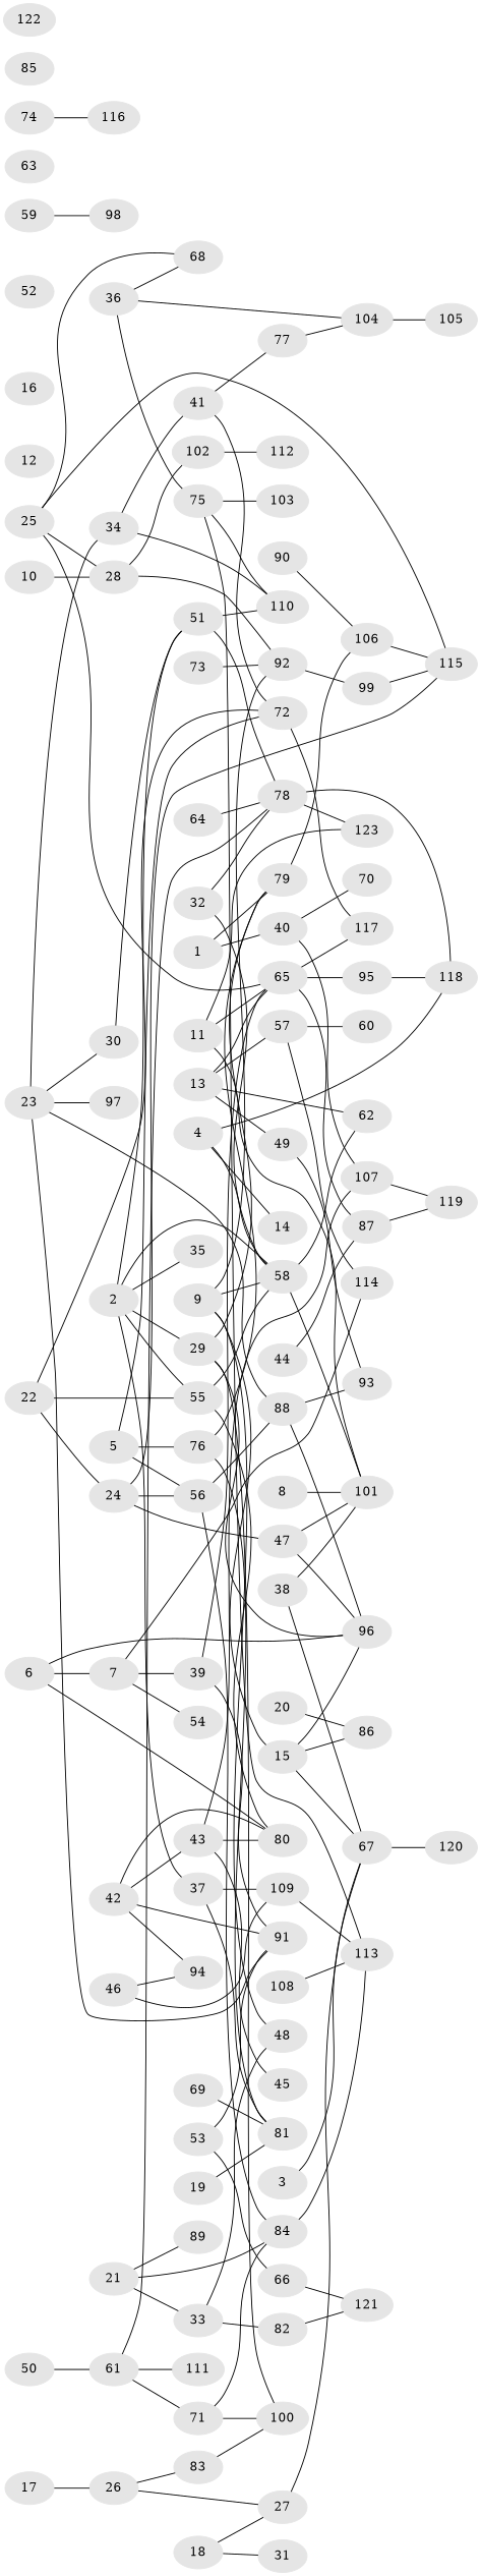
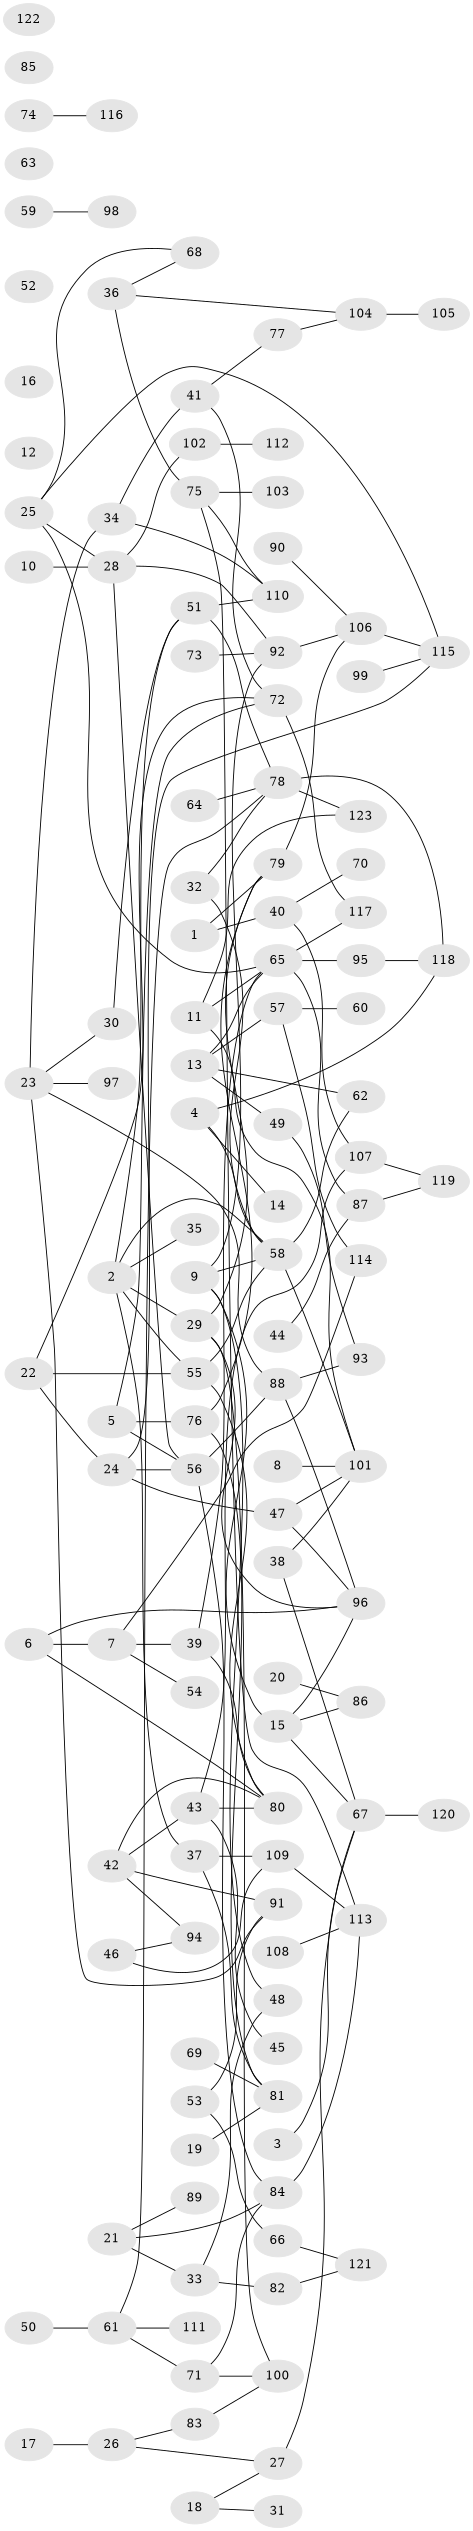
  graph {
    rankdir=LR
    node [color=gray90 style=filled]
    1
    40
    79
    70
    107
    106
    2
    29
    35
    37
    51
    55
    58
    96
    100
    81
    109
    78
    110
    80
    101
    62
    3
    67
    120
    4
    14
    118
    5
    56
    72
    76
    84
    88
    117
    6
    7
    114
    39
    54
    65
    91
    8
    9
    15
    48
    92
    86
    10
    28
    102
    11
    123
    87
    95
    12
    13
    49
    57
    93
    60
    16
    17
    26
    27
    83
    18
    31
    19
    20
    21
    33
    89
    82
    113
    22
    24
    47
    115
    23
    30
    34
    97
    41
    25
    68
    112
    32
    121
    77
    36
    75
    104
    103
    105
    38
    119
    42
    43
    94
    45
    44
    46
    50
    61
    71
    111
    52
    53
    66
    59
    98
    63
    64
    69
    73
    74
    116
    85
    90
    99
    108
    122
    1 -- 40
    1 -- 79
    40 -- 70
    40 -- 107
    79 -- 106
    107 -- 119
    106 -- 115
    2 -- 29
    2 -- 35
    2 -- 37
    2 -- 51
    2 -- 55
    2 -- 58
    29 -- 79
    29 -- 96
    29 -- 100
    37 -- 81
    37 -- 109
    51 -- 78
    51 -- 110
    55 -- 58
    55 -- 80
    58 -- 101
    58 -- 62
    109 -- 113
    78 -- 118
    78 -- 123
    3 -- 67
    67 -- 120
    4 -- 58
    4 -- 14
    4 -- 118
    5 -- 56
    5 -- 72
    5 -- 76
    56 -- 84
    56 -- 88
    72 -- 117
    76 -- 79
    76 -- 81
    84 -- 113
    88 -- 96
    88 -- 93
    6 -- 96
    6 -- 80
    6 -- 7
    7 -- 114
    7 -- 39
    7 -- 54
    39 -- 65
-   39 -- 91
+   39 -- 80
    65 -- 117
    65 -- 87
    65 -- 95
    8 -- 101
    9 -- 58
    9 -- 15
    9 -- 48
    9 -- 92
    15 -- 96
    15 -- 67
    15 -- 86
-   92 -- 99
+   92 -- 106
    10 -- 28
+   28 -- 56
    28 -- 92
    28 -- 102
    102 -- 112
    11 -- 101
    11 -- 65
    11 -- 123
    87 -- 119
    95 -- 118
    13 -- 62
    13 -- 65
    13 -- 49
    13 -- 57
    49 -- 93
    57 -- 114
    57 -- 60
    17 -- 26
    26 -- 27
    26 -- 83
    27 -- 67
    83 -- 100
    18 -- 27
    18 -- 31
    19 -- 81
    20 -- 86
    21 -- 84
    21 -- 33
    21 -- 89
    33 -- 48
    33 -- 82
    82 -- 121
    22 -- 55
    22 -- 72
    22 -- 24
    24 -- 56
    24 -- 47
    24 -- 115
    47 -- 96
    47 -- 101
    23 -- 88
    23 -- 91
    23 -- 30
    23 -- 34
    23 -- 97
    30 -- 51
    34 -- 110
    34 -- 41
    41 -- 72
    41 -- 77
    25 -- 65
    25 -- 28
    25 -- 115
    25 -- 68
    32 -- 58
    32 -- 78
    77 -- 104
    36 -- 68
    36 -- 75
    36 -- 104
    75 -- 110
    75 -- 113
    75 -- 103
    104 -- 105
    38 -- 101
    38 -- 67
    42 -- 80
    42 -- 91
    42 -- 43
    42 -- 94
    43 -- 107
    43 -- 80
    43 -- 45
    44 -- 87
    46 -- 109
    46 -- 94
    50 -- 61
    61 -- 78
    61 -- 71
    61 -- 111
    71 -- 100
    71 -- 84
    53 -- 91
    53 -- 66
    66 -- 121
    59 -- 98
    64 -- 78
    69 -- 81
    73 -- 92
    74 -- 116
    90 -- 106
    99 -- 115
    108 -- 113
  }
